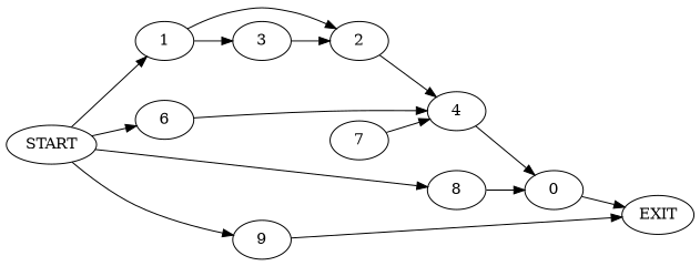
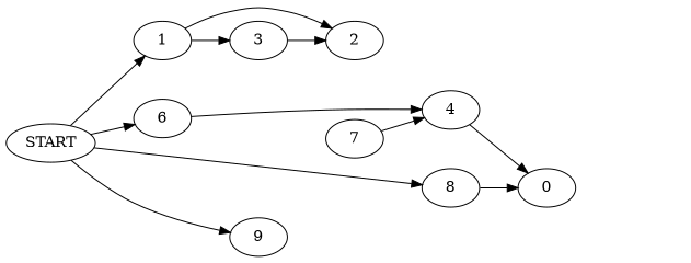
  digraph {
    rankdir=LR
    n1 [label=START]
    1
    6
    8
    9
    2
    3
    4
    n9 [label=0]
-   n10 [label=EXIT]
    7
    n1 -> 1
    n1 -> 6
    n1 -> 8
    n1 -> 9
    1 -> 2
    1 -> 3
    6 -> 4
    8 -> n9
-   9 -> n10
-   2 -> 4
    3 -> 2
    4 -> n9
-   n9 -> n10
    7 -> 4
  }
